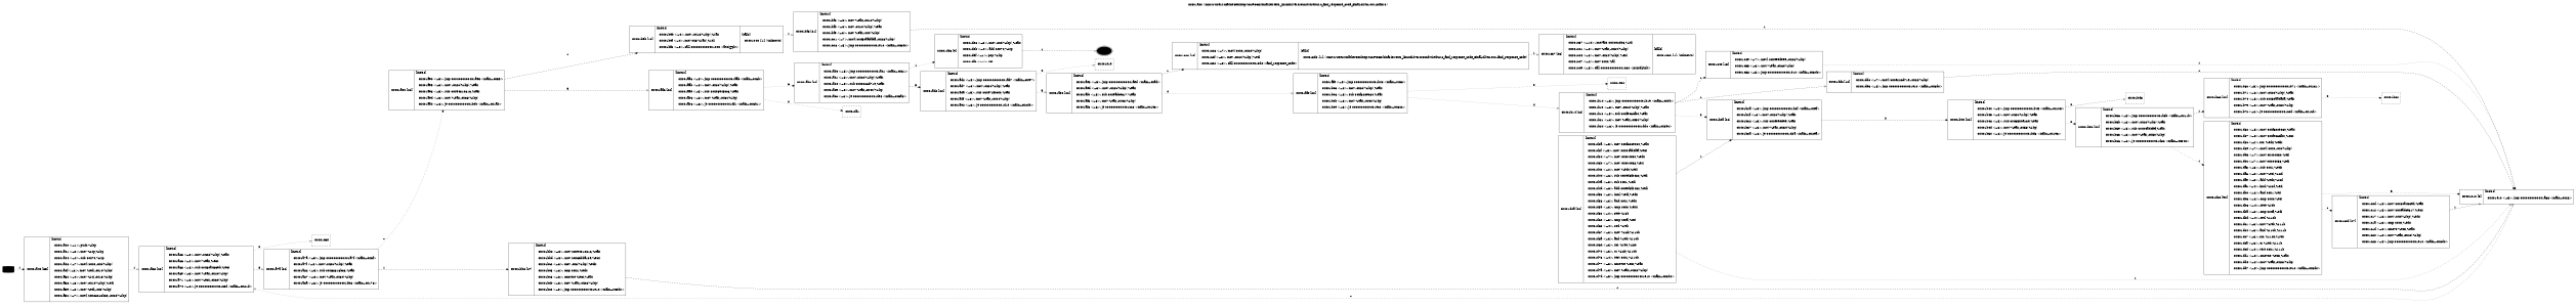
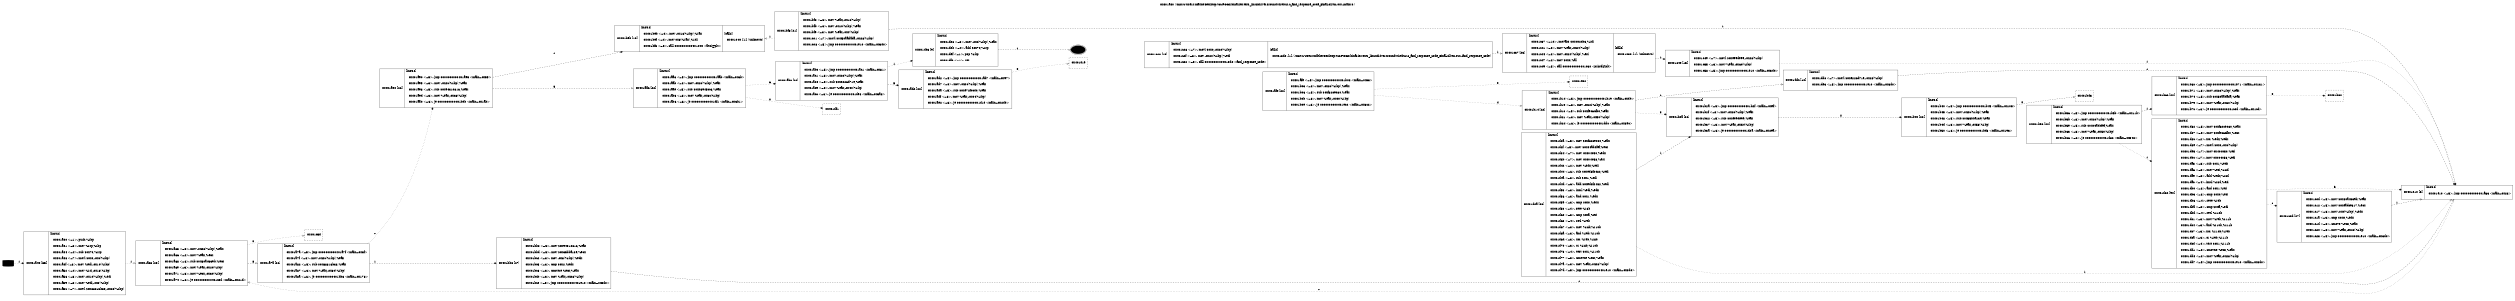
  digraph {
    label="0x401a40 (/mnt/c/Users/mathe/Desktop/tcc/POCII/binaries/extr_linuxdriverssoundwirebus.c_find_response_code_Final-ollvm.out::main(0))"
    labelloc=t
    rankdir=LR
    node [shape=record]
    edge [arrowhead=diamond style=dotted]
    Entry [fillcolor=black height=0.3 shape=cylinder style=filled width=0.3]
    n2 [label="{\n     0x401a40 [35]\l\n     | [instrs]\l\n     &nbsp;&nbsp;0x401a40 \<+1\>: push %rbp\l\n     &nbsp;&nbsp;0x401a41 \<+3\>: mov %rsp,%rbp\l\n     &nbsp;&nbsp;0x401a44 \<+4\>: sub $0x70,%rsp\l\n     &nbsp;&nbsp;0x401a48 \<+7\>: movl $0x0,-0xc(%rbp)\l\n     &nbsp;&nbsp;0x401a4f \<+3\>: mov %edi,-0x10(%rbp)\l\n     &nbsp;&nbsp;0x401a52 \<+4\>: mov %rsi,-0x18(%rbp)\l\n     &nbsp;&nbsp;0x401a56 \<+3\>: mov -0x10(%rbp),%edi\l\n     &nbsp;&nbsp;0x401a59 \<+3\>: mov %edi,-0x8(%rbp)\l\n     &nbsp;&nbsp;0x401a5c \<+7\>: movl $0x88813b33,-0x28(%rbp)\l\n  }"]
    n3 [label="{\n     0x401a63 [23]\l\n     | [instrs]\l\n     &nbsp;&nbsp;0x401a63 \<+3\>: mov -0x28(%rbp),%eax\l\n     &nbsp;&nbsp;0x401a66 \<+2\>: mov %eax,%ecx\l\n     &nbsp;&nbsp;0x401a68 \<+6\>: sub $0x80a4339b,%ecx\l\n     &nbsp;&nbsp;0x401a6e \<+3\>: mov %eax,-0x2c(%rbp)\l\n     &nbsp;&nbsp;0x401a71 \<+3\>: mov %ecx,-0x30(%rbp)\l\n     &nbsp;&nbsp;0x401a74 \<+6\>: je 0000000000401c5d \<main+0x21d\>\l\n  }"]
    n4 [label="{\n     0x401c5d\l\n  }" style=dashed]
    n5 [label="{\n     0x401a7a [22]\l\n     | [instrs]\l\n     &nbsp;&nbsp;0x401a7a \<+5\>: jmp 0000000000401a7f \<main+0x3f\>\l\n     &nbsp;&nbsp;0x401a7f \<+3\>: mov -0x2c(%rbp),%eax\l\n     &nbsp;&nbsp;0x401a82 \<+5\>: sub $0x88813b33,%eax\l\n     &nbsp;&nbsp;0x401a87 \<+3\>: mov %eax,-0x34(%rbp)\l\n     &nbsp;&nbsp;0x401a8a \<+6\>: je 0000000000401bb8 \<main+0x178\>\l\n  }"]
    n6 [label="{\n     0x401bb8 [27]\l\n     | [instrs]\l\n     &nbsp;&nbsp;0x401bb8 \<+5\>: mov $0x94310816,%eax\l\n     &nbsp;&nbsp;0x401bbd \<+5\>: mov $0x35bba13e,%ecx\l\n     &nbsp;&nbsp;0x401bc2 \<+3\>: mov -0x8(%rbp),%edx\l\n     &nbsp;&nbsp;0x401bc5 \<+3\>: cmp $0x2,%edx\l\n     &nbsp;&nbsp;0x401bc8 \<+3\>: cmovne %ecx,%eax\l\n     &nbsp;&nbsp;0x401bcb \<+3\>: mov %eax,-0x28(%rbp)\l\n     &nbsp;&nbsp;0x401bce \<+5\>: jmp 0000000000401e10 \<main+0x3d0\>\l\n  }"]
    n7 [label="{\n     0x401a90 [22]\l\n     | [instrs]\l\n     &nbsp;&nbsp;0x401a90 \<+5\>: jmp 0000000000401a95 \<main+0x55\>\l\n     &nbsp;&nbsp;0x401a95 \<+3\>: mov -0x2c(%rbp),%eax\l\n     &nbsp;&nbsp;0x401a98 \<+5\>: sub $0x94310816,%eax\l\n     &nbsp;&nbsp;0x401a9d \<+3\>: mov %eax,-0x38(%rbp)\l\n     &nbsp;&nbsp;0x401aa0 \<+6\>: je 0000000000401beb \<main+0x1ab\>\l\n  }"]
    n8 [label="{\n     0x401e10 [5]\l\n     | [instrs]\l\n     &nbsp;&nbsp;0x401e10 \<+5\>: jmp 0000000000401a63 \<main+0x23\>\l\n  }"]
    n9 [label="{\n     0x401beb [13]\l\n     | [instrs]\l\n     &nbsp;&nbsp;0x401beb \<+4\>: mov -0x18(%rbp),%rax\l\n     &nbsp;&nbsp;0x401bef \<+4\>: mov 0x8(%rax),%rdi\l\n     &nbsp;&nbsp;0x401bf3 \<+5\>: call 0000000000401040 \<atoi@plt\>\l\n     | [calls]\l\n     &nbsp;&nbsp;0x401040 \{1\} (unknown)\l\n  }"]
    n10 [label="{\n     0x401aa6 [22]\l\n     | [instrs]\l\n     &nbsp;&nbsp;0x401aa6 \<+5\>: jmp 0000000000401aab \<main+0x6b\>\l\n     &nbsp;&nbsp;0x401aab \<+3\>: mov -0x2c(%rbp),%eax\l\n     &nbsp;&nbsp;0x401aae \<+5\>: sub $0xb8945cc6,%eax\l\n     &nbsp;&nbsp;0x401ab3 \<+3\>: mov %eax,-0x3c(%rbp)\l\n     &nbsp;&nbsp;0x401ab6 \<+6\>: je 0000000000401df1 \<main+0x3b1\>\l\n  }"]
    Exit [fillcolor=black height=0.3 peripheries=2 shape=ellipse style=filled width=0.3]
    n12 [label="{\n     0x401bf8 [21]\l\n     | [instrs]\l\n     &nbsp;&nbsp;0x401bf8 \<+3\>: mov %eax,-0x1c(%rbp)\l\n     &nbsp;&nbsp;0x401bfb \<+3\>: mov -0x1c(%rbp),%eax\l\n     &nbsp;&nbsp;0x401bfe \<+3\>: mov %eax,-0x4(%rbp)\l\n     &nbsp;&nbsp;0x401c01 \<+7\>: movl $0x50aadada,-0x28(%rbp)\l\n     &nbsp;&nbsp;0x401c08 \<+5\>: jmp 0000000000401e10 \<main+0x3d0\>\l\n  }"]
    n13 [label="{\n     0x401df1\l\n  }" style=dashed]
    n14 [label="{\n     0x401abc [22]\l\n     | [instrs]\l\n     &nbsp;&nbsp;0x401abc \<+5\>: jmp 0000000000401ac1 \<main+0x81\>\l\n     &nbsp;&nbsp;0x401ac1 \<+3\>: mov -0x2c(%rbp),%eax\l\n     &nbsp;&nbsp;0x401ac4 \<+5\>: sub $0xe226d71e,%eax\l\n     &nbsp;&nbsp;0x401ac9 \<+3\>: mov %eax,-0x40(%rbp)\l\n     &nbsp;&nbsp;0x401acc \<+6\>: je 0000000000401de8 \<main+0x3a8\>\l\n  }"]
    n15 [label="{\n     0x401c4e [15]\l\n     | [instrs]\l\n     &nbsp;&nbsp;0x401c4e \<+7\>: movl $0xee9de99,-0x28(%rbp)\l\n     &nbsp;&nbsp;0x401c55 \<+3\>: mov %eax,-0x6c(%rbp)\l\n     &nbsp;&nbsp;0x401c58 \<+5\>: jmp 0000000000401e10 \<main+0x3d0\>\l\n  }"]
    n16 [label="{\n     0x401de8 [9]\l\n     | [instrs]\l\n     &nbsp;&nbsp;0x401de8 \<+3\>: mov -0xc(%rbp),%eax\l\n     &nbsp;&nbsp;0x401deb \<+4\>: add $0x70,%rsp\l\n     &nbsp;&nbsp;0x401def \<+1\>: pop %rbp\l\n     &nbsp;&nbsp;0x401df0 \<+1\>: ret\l\n  }"]
    n17 [label="{\n     0x401ad2 [22]\l\n     | [instrs]\l\n     &nbsp;&nbsp;0x401ad2 \<+5\>: jmp 0000000000401ad7 \<main+0x97\>\l\n     &nbsp;&nbsp;0x401ad7 \<+3\>: mov -0x2c(%rbp),%eax\l\n     &nbsp;&nbsp;0x401ada \<+5\>: sub $0xe72f0cd0,%eax\l\n     &nbsp;&nbsp;0x401adf \<+3\>: mov %eax,-0x44(%rbp)\l\n     &nbsp;&nbsp;0x401ae2 \<+6\>: je 0000000000401d1e \<main+0x2de\>\l\n  }"]
    n18 [label="{\n     0x401c37 [23]\l\n     | [instrs]\l\n     &nbsp;&nbsp;0x401c37 \<+10\>: movabs $0x4020b6,%rdi\l\n     &nbsp;&nbsp;0x401c41 \<+3\>: mov %eax,-0x24(%rbp)\l\n     &nbsp;&nbsp;0x401c44 \<+3\>: mov -0x24(%rbp),%esi\l\n     &nbsp;&nbsp;0x401c47 \<+2\>: mov $0x0,%al\l\n     &nbsp;&nbsp;0x401c49 \<+5\>: call 0000000000401030 \<printf@plt\>\l\n     | [calls]\l\n     &nbsp;&nbsp;0x401030 \{1\} (unknown)\l\n  }"]
    n19 [label="{\n     0x401d1e\l\n  }" style=dashed]
-   n20 [label="{\n     0x401ae8 [22]\l\n     | [instrs]\l\n     &nbsp;&nbsp;0x401ae8 \<+5\>: jmp 0000000000401aed \<main+0xad\>\l\n     &nbsp;&nbsp;0x401aed \<+3\>: mov -0x2c(%rbp),%eax\l\n     &nbsp;&nbsp;0x401af0 \<+5\>: sub $0xeadce617,%eax\l\n     &nbsp;&nbsp;0x401af5 \<+3\>: mov %eax,-0x48(%rbp)\l\n     &nbsp;&nbsp;0x401af8 \<+6\>: je 0000000000401c28 \<main+0x1e8\>\l\n  }"]
    n21 [label="{\n     0x401b82\l\n  }" style=dashed]
    n22 [label="{\n     0x401c28 [15]\l\n     | [instrs]\l\n     &nbsp;&nbsp;0x401c28 \<+7\>: movl $0x0,-0x20(%rbp)\l\n     &nbsp;&nbsp;0x401c2f \<+3\>: mov -0x20(%rbp),%edi\l\n     &nbsp;&nbsp;0x401c32 \<+5\>: call 00000000004013d0 \<find_response_code\>\l\n     | [calls]\l\n     &nbsp;&nbsp;0x4013d0 \{1\} (/mnt/c/Users/mathe/Desktop/tcc/POCII/binaries/extr_linuxdriverssoundwirebus.c_find_response_code_Final-ollvm.out::find_response_code)\l\n  }"]
    n23 [label="{\n     0x401afe [22]\l\n     | [instrs]\l\n     &nbsp;&nbsp;0x401afe \<+5\>: jmp 0000000000401b03 \<main+0xc3\>\l\n     &nbsp;&nbsp;0x401b03 \<+3\>: mov -0x2c(%rbp),%eax\l\n     &nbsp;&nbsp;0x401b06 \<+5\>: sub $0xf82ce080,%eax\l\n     &nbsp;&nbsp;0x401b0b \<+3\>: mov %eax,-0x4c(%rbp)\l\n     &nbsp;&nbsp;0x401b0e \<+6\>: je 0000000000401e02 \<main+0x3c2\>\l\n  }"]
    n24 [label="{\n     0x401c0d [27]\l\n     | [instrs]\l\n     &nbsp;&nbsp;0x401c0d \<+5\>: mov $0x80a4339b,%eax\l\n     &nbsp;&nbsp;0x401c12 \<+5\>: mov $0xeadce617,%ecx\l\n     &nbsp;&nbsp;0x401c17 \<+3\>: mov -0x4(%rbp),%edx\l\n     &nbsp;&nbsp;0x401c1a \<+3\>: cmp $0x0,%edx\l\n     &nbsp;&nbsp;0x401c1d \<+3\>: cmove %ecx,%eax\l\n     &nbsp;&nbsp;0x401c20 \<+3\>: mov %eax,-0x28(%rbp)\l\n     &nbsp;&nbsp;0x401c23 \<+5\>: jmp 0000000000401e10 \<main+0x3d0\>\l\n  }"]
    n25 [label="{\n     0x401e02\l\n  }" style=dashed]
    n26 [label="{\n     0x401b14 [22]\l\n     | [instrs]\l\n     &nbsp;&nbsp;0x401b14 \<+5\>: jmp 0000000000401b19 \<main+0xd9\>\l\n     &nbsp;&nbsp;0x401b19 \<+3\>: mov -0x2c(%rbp),%eax\l\n     &nbsp;&nbsp;0x401b1c \<+5\>: sub $0xf9c6cfb0,%eax\l\n     &nbsp;&nbsp;0x401b21 \<+3\>: mov %eax,-0x50(%rbp)\l\n     &nbsp;&nbsp;0x401b24 \<+6\>: je 0000000000401ddc \<main+0x39c\>\l\n  }"]
    n27 [label="{\n     0x401b6c [22]\l\n     | [instrs]\l\n     &nbsp;&nbsp;0x401b6c \<+5\>: jmp 0000000000401b71 \<main+0x131\>\l\n     &nbsp;&nbsp;0x401b71 \<+3\>: mov -0x2c(%rbp),%eax\l\n     &nbsp;&nbsp;0x401b74 \<+5\>: sub $0x50aadada,%eax\l\n     &nbsp;&nbsp;0x401b79 \<+3\>: mov %eax,-0x60(%rbp)\l\n     &nbsp;&nbsp;0x401b7c \<+6\>: je 0000000000401c0d \<main+0x1cd\>\l\n  }"]
    n28 [label="{\n     0x401ddc [12]\l\n     | [instrs]\l\n     &nbsp;&nbsp;0x401ddc \<+7\>: movl $0xe226d71e,-0x28(%rbp)\l\n     &nbsp;&nbsp;0x401de3 \<+5\>: jmp 0000000000401e10 \<main+0x3d0\>\l\n  }"]
    n29 [label="{\n     0x401b2a [22]\l\n     | [instrs]\l\n     &nbsp;&nbsp;0x401b2a \<+5\>: jmp 0000000000401b2f \<main+0xef\>\l\n     &nbsp;&nbsp;0x401b2f \<+3\>: mov -0x2c(%rbp),%eax\l\n     &nbsp;&nbsp;0x401b32 \<+5\>: sub $0xee9de99,%eax\l\n     &nbsp;&nbsp;0x401b37 \<+3\>: mov %eax,-0x54(%rbp)\l\n     &nbsp;&nbsp;0x401b3a \<+6\>: je 0000000000401d2a \<main+0x2ea\>\l\n  }"]
    n30 [label="{\n     0x401d82 [90]\l\n     | [instrs]\l\n     &nbsp;&nbsp;0x401d82 \<+5\>: mov $0xf82ce080,%eax\l\n     &nbsp;&nbsp;0x401d87 \<+5\>: mov $0xf9c6cfb0,%ecx\l\n     &nbsp;&nbsp;0x401d8c \<+2\>: xor %edx,%edx\l\n     &nbsp;&nbsp;0x401d8e \<+7\>: movl $0x0,-0xc(%rbp)\l\n     &nbsp;&nbsp;0x401d95 \<+7\>: mov 0x404050,%esi\l\n     &nbsp;&nbsp;0x401d9c \<+7\>: mov 0x404058,%edi\l\n     &nbsp;&nbsp;0x401da3 \<+3\>: sub $0x1,%edx\l\n     &nbsp;&nbsp;0x401da6 \<+3\>: mov %esi,%r8d\l\n     &nbsp;&nbsp;0x401da9 \<+3\>: add %edx,%r8d\l\n     &nbsp;&nbsp;0x401dac \<+4\>: imul %r8d,%esi\l\n     &nbsp;&nbsp;0x401db0 \<+3\>: and $0x1,%esi\l\n     &nbsp;&nbsp;0x401db3 \<+3\>: cmp $0x0,%esi\l\n     &nbsp;&nbsp;0x401db6 \<+4\>: sete %r9b\l\n     &nbsp;&nbsp;0x401dba \<+3\>: cmp $0xa,%edi\l\n     &nbsp;&nbsp;0x401dbd \<+4\>: setl %r10b\l\n     &nbsp;&nbsp;0x401dc1 \<+3\>: mov %r9b,%r11b\l\n     &nbsp;&nbsp;0x401dc4 \<+3\>: and %r10b,%r11b\l\n     &nbsp;&nbsp;0x401dc7 \<+3\>: xor %r10b,%r9b\l\n     &nbsp;&nbsp;0x401dca \<+3\>: or %r9b,%r11b\l\n     &nbsp;&nbsp;0x401dcd \<+4\>: test $0x1,%r11b\l\n     &nbsp;&nbsp;0x401dd1 \<+3\>: cmovne %ecx,%eax\l\n     &nbsp;&nbsp;0x401dd4 \<+3\>: mov %eax,-0x28(%rbp)\l\n     &nbsp;&nbsp;0x401dd7 \<+5\>: jmp 0000000000401e10 \<main+0x3d0\>\l\n  }"]
    n31 [label="{\n     0x401b40 [22]\l\n     | [instrs]\l\n     &nbsp;&nbsp;0x401b40 \<+5\>: jmp 0000000000401b45 \<main+0x105\>\l\n     &nbsp;&nbsp;0x401b45 \<+3\>: mov -0x2c(%rbp),%eax\l\n     &nbsp;&nbsp;0x401b48 \<+5\>: sub $0x35bba13e,%eax\l\n     &nbsp;&nbsp;0x401b4d \<+3\>: mov %eax,-0x58(%rbp)\l\n     &nbsp;&nbsp;0x401b50 \<+6\>: je 0000000000401bd3 \<main+0x193\>\l\n  }"]
    n32 [label="{\n     0x401b56 [22]\l\n     | [instrs]\l\n     &nbsp;&nbsp;0x401b56 \<+5\>: jmp 0000000000401b5b \<main+0x11b\>\l\n     &nbsp;&nbsp;0x401b5b \<+3\>: mov -0x2c(%rbp),%eax\l\n     &nbsp;&nbsp;0x401b5e \<+5\>: sub $0x44ad4fef,%eax\l\n     &nbsp;&nbsp;0x401b63 \<+3\>: mov %eax,-0x5c(%rbp)\l\n     &nbsp;&nbsp;0x401b66 \<+6\>: je 0000000000401d82 \<main+0x342\>\l\n  }"]
    n33 [label="{\n     0x401d2a [88]\l\n     | [instrs]\l\n     &nbsp;&nbsp;0x401d2a \<+5\>: mov $0xf82ce080,%eax\l\n     &nbsp;&nbsp;0x401d2f \<+5\>: mov $0x44ad4fef,%ecx\l\n     &nbsp;&nbsp;0x401d34 \<+7\>: mov 0x404050,%edx\l\n     &nbsp;&nbsp;0x401d3b \<+7\>: mov 0x404058,%esi\l\n     &nbsp;&nbsp;0x401d42 \<+2\>: mov %edx,%edi\l\n     &nbsp;&nbsp;0x401d44 \<+6\>: sub $0xed3f2482,%edi\l\n     &nbsp;&nbsp;0x401d4a \<+3\>: sub $0x1,%edi\l\n     &nbsp;&nbsp;0x401d4d \<+6\>: add $0xed3f2482,%edi\l\n     &nbsp;&nbsp;0x401d53 \<+3\>: imul %edi,%edx\l\n     &nbsp;&nbsp;0x401d56 \<+3\>: and $0x1,%edx\l\n     &nbsp;&nbsp;0x401d59 \<+3\>: cmp $0x0,%edx\l\n     &nbsp;&nbsp;0x401d5c \<+4\>: sete %r8b\l\n     &nbsp;&nbsp;0x401d60 \<+3\>: cmp $0xa,%esi\l\n     &nbsp;&nbsp;0x401d63 \<+4\>: setl %r9b\l\n     &nbsp;&nbsp;0x401d67 \<+3\>: mov %r8b,%r10b\l\n     &nbsp;&nbsp;0x401d6a \<+3\>: and %r9b,%r10b\l\n     &nbsp;&nbsp;0x401d6d \<+3\>: xor %r9b,%r8b\l\n     &nbsp;&nbsp;0x401d70 \<+3\>: or %r8b,%r10b\l\n     &nbsp;&nbsp;0x401d73 \<+4\>: test $0x1,%r10b\l\n     &nbsp;&nbsp;0x401d77 \<+3\>: cmovne %ecx,%eax\l\n     &nbsp;&nbsp;0x401d7a \<+3\>: mov %eax,-0x28(%rbp)\l\n     &nbsp;&nbsp;0x401d7d \<+5\>: jmp 0000000000401e10 \<main+0x3d0\>\l\n  }"]
    n34 [label="{\n     0x401bd3\l\n  }" style=dashed]
    Entry -> n2 [label=" 1"]
    n2 -> n3 [arrowhead=onormal label=" 1"]
    n3 -> n4 [arrowhead=onormal label=" 0"]
    n3 -> n5 [arrowhead=onormal label=" 8" style=dashed]
    n5 -> n6 [label=" 1" style=dashed]
    n5 -> n7 [label=" 7"]
    n6 -> n8 [arrowhead=onormal label=" 1" style=dashed]
    n7 -> n9 [label=" 1" style=dashed]
    n7 -> n10 [arrowhead=onormal label=" 6" style=dashed]
    n8 -> n3 [arrowhead=onormal label=" 7"]
-   n9 -> n12 [arrowhead=onormal label=" 1"]
+   n12 -> n9 [arrowhead=onormal label=" 1"]
    n10 -> n13 [label=" 0"]
    n10 -> n14 [label=" 6"]
    n12 -> n8 [arrowhead=onormal label=" 1" style=dashed]
    n14 -> n16 [label=" 1"]
    n14 -> n17 [label=" 5" style=dashed]
    n15 -> n8 [label=" 1"]
    n16 -> Exit [arrowhead=onormal label=" 1" style=dashed]
    n17 -> n19 [arrowhead=onormal label=" 0"]
-   n17 -> n20 [arrowhead=onormal label=" 5"]
-   n26 -> n15 [label=" 1" style=dashed]
-   n20 -> n22 [label=" 1" style=dashed]
-   n20 -> n23 [arrowhead=onormal label=" 4"]
+   n18 -> n15 [label=" 1" style=dashed]
    n22 -> n18 [arrowhead=onormal label=" 1" style=dashed]
    n23 -> n25 [label=" 0"]
    n23 -> n26 [arrowhead=onormal label=" 4"]
    n24 -> n8 [arrowhead=onormal label=" 1" style=dashed]
    n26 -> n28 [arrowhead=onormal label=" 1" style=dashed]
    n26 -> n29 [label=" 3"]
    n27 -> n21 [label=" 0"]
    n28 -> n8 [label=" 1" style=dashed]
    n29 -> n31 [label=" 2" style=dashed]
    n30 -> n8 [label=" 6"]
    n30 -> n24 [label=" 1"]
-   n31 -> n32 [label=" 2"]
    n31 -> n34 [arrowhead=onormal label=" 0" style=dashed]
    n32 -> n27 [label=" 1" style=dashed]
    n32 -> n30 [label=" 1"]
    n33 -> n8 [arrowhead=onormal label=" 1"]
    n33 -> n29 [label=" 1" style=dashed]
  }
